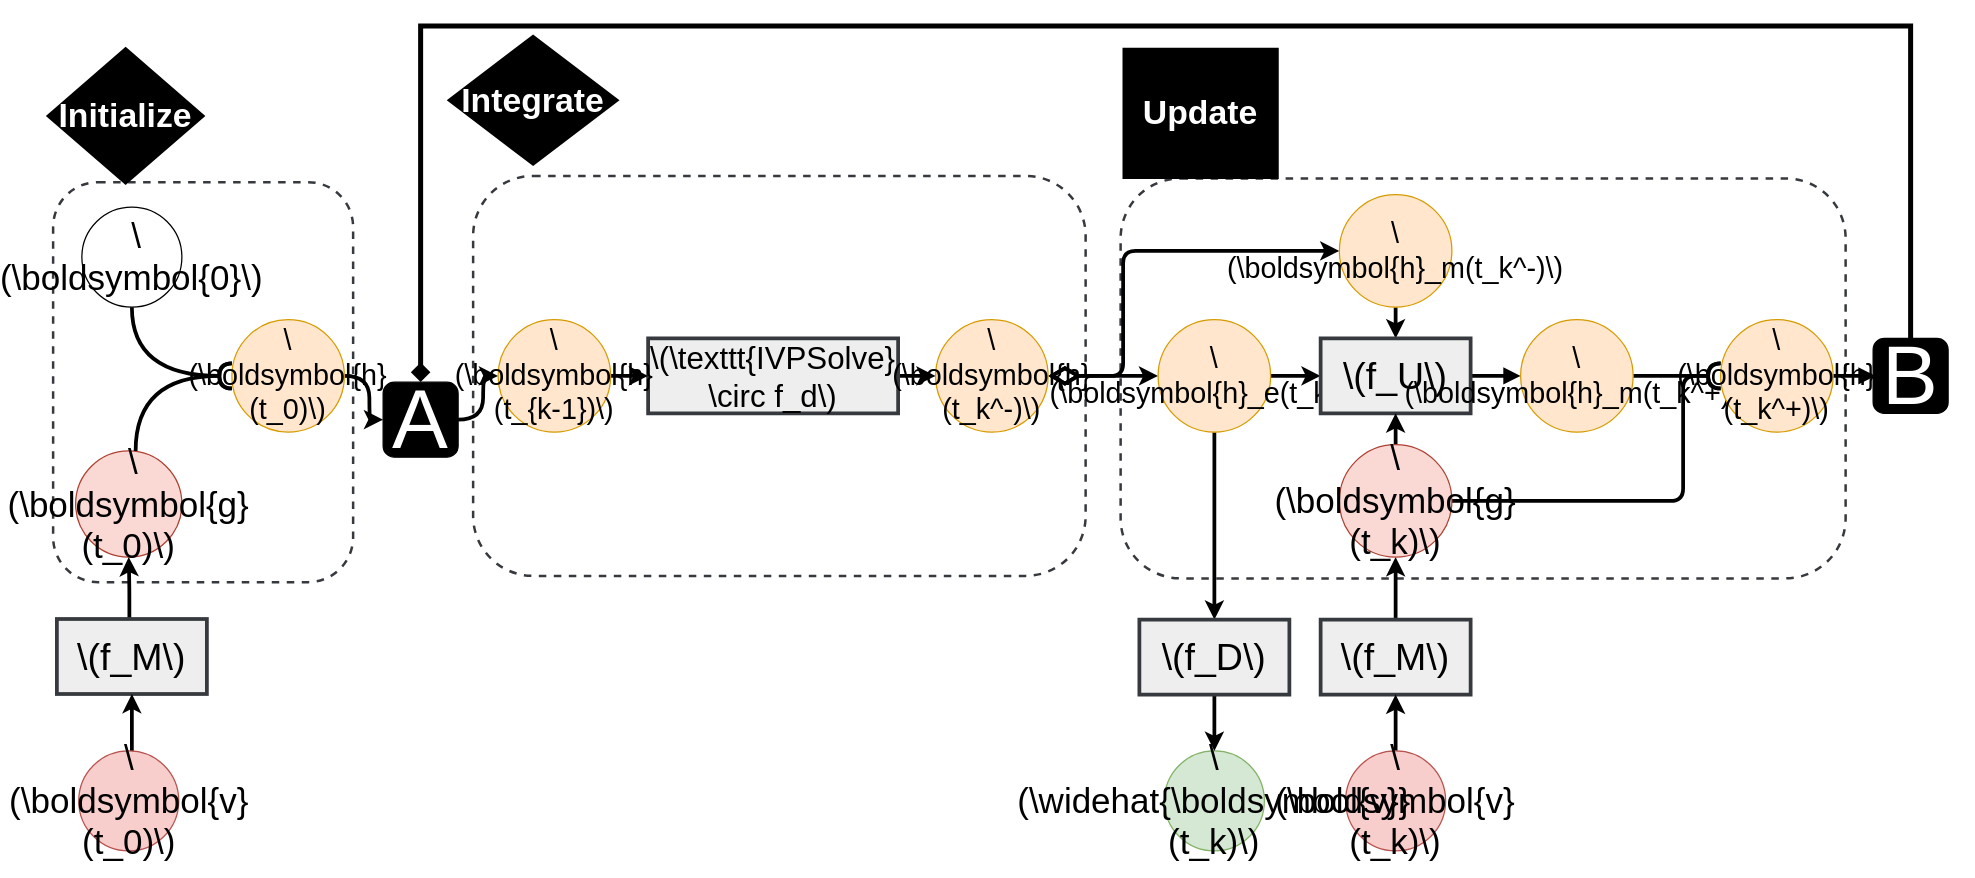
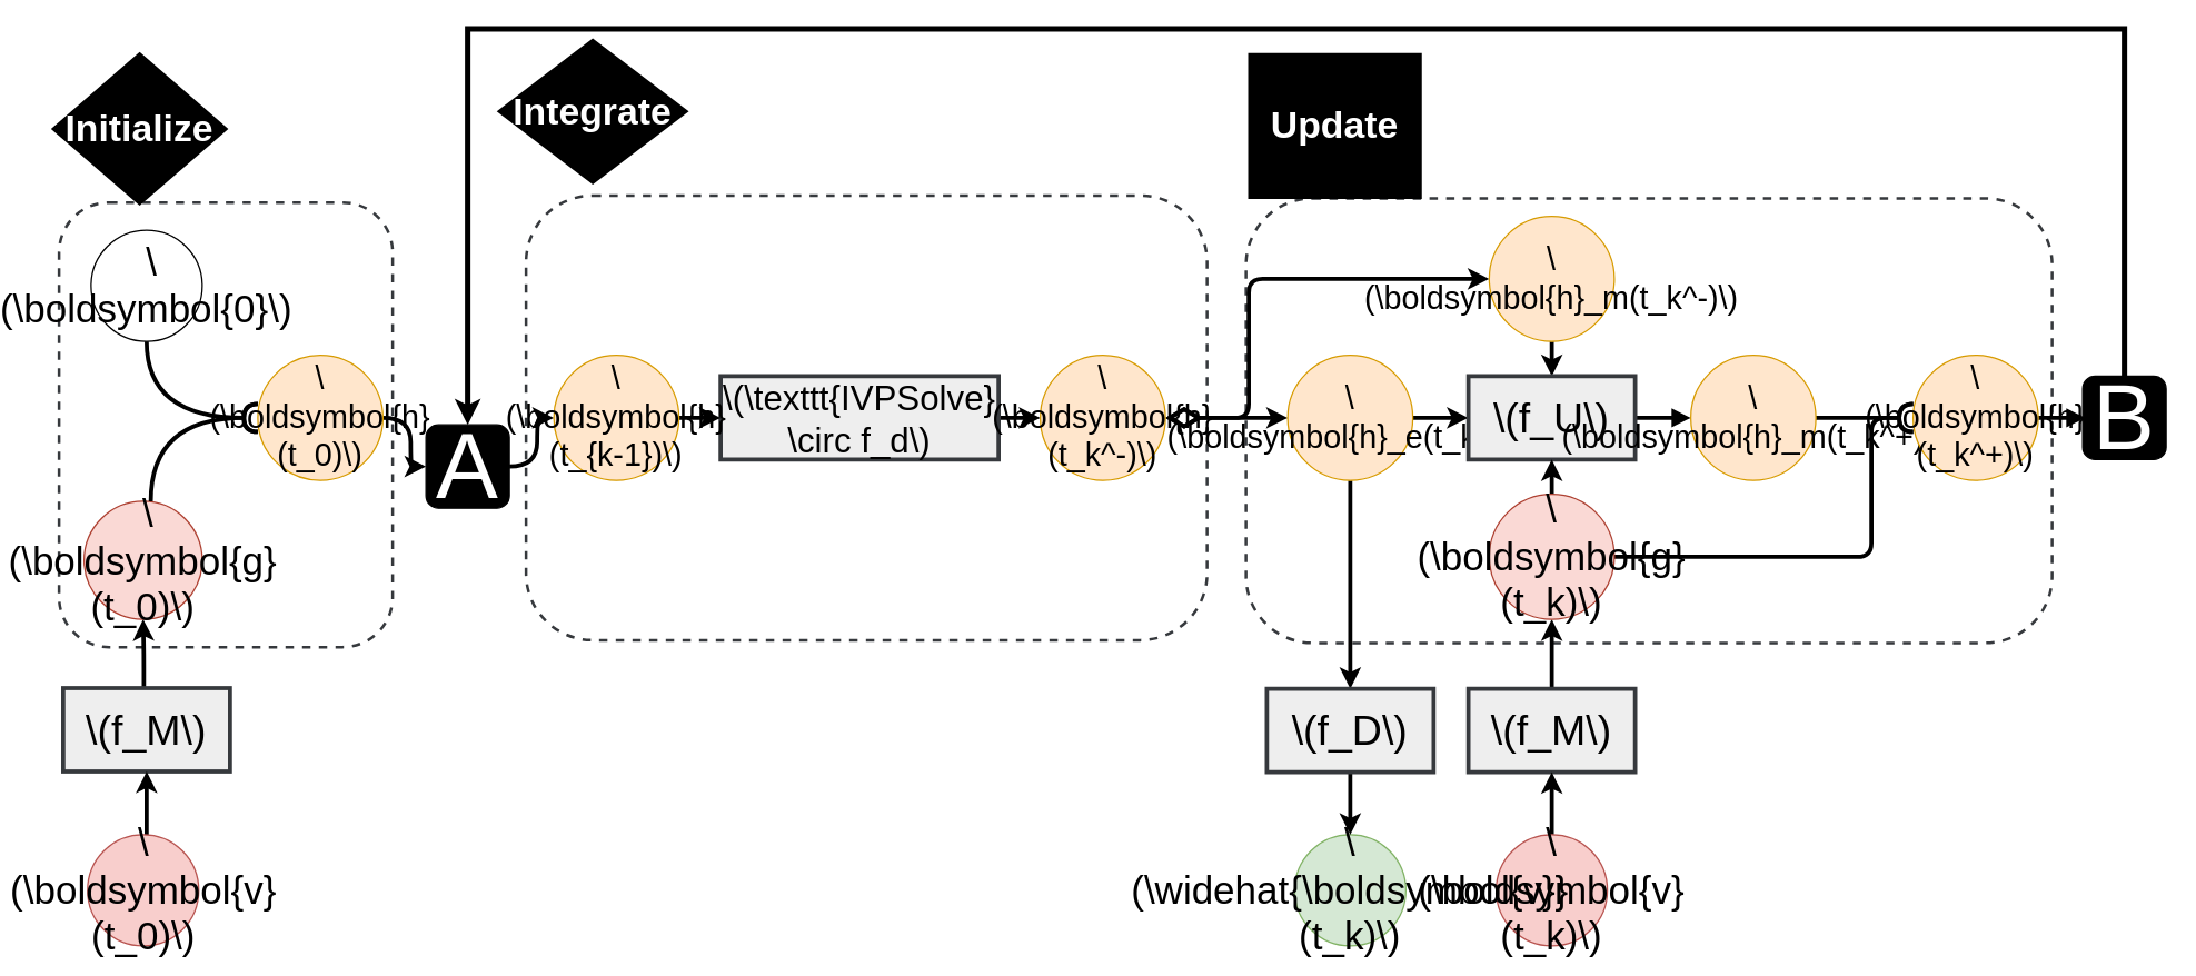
  <mxCell id="0" />
  <mxCell id="1" parent="0" />
  <mxCell id="2" value="" style="rounded=1;whiteSpace=wrap;html=1;fontSize=20;dashed=1;strokeWidth=2;glass=0;shadow=0;fillColor=none;strokeColor=#36393d;" parent="1" vertex="1"><mxGeometry x="22" y="145" width="240" height="320" as="geometry" /></mxCell>
  <mxCell id="3" value="" style="rounded=1;whiteSpace=wrap;html=1;fontSize=20;dashed=1;strokeWidth=2;glass=0;shadow=0;fillColor=none;strokeColor=#36393d;" parent="1" vertex="1"><mxGeometry x="876" y="142" width="580" height="320" as="geometry" /></mxCell>
  <mxCell id="4" style="edgeStyle=elbowEdgeStyle;orthogonalLoop=1;jettySize=auto;html=1;fontSize=25;fontColor=#FFFFFF;startArrow=none;startFill=0;endArrow=classic;endFill=1;startSize=18;sourcePerimeterSpacing=0;strokeWidth=3;" parent="1" source="5" target="35" edge="1"><mxGeometry relative="1" as="geometry" /></mxCell>
  <mxCell id="5" value="\(f_M\)" style="rounded=0;whiteSpace=wrap;html=1;fontSize=30;strokeWidth=3;fillColor=#eeeeee;strokeColor=#36393d;perimeterSpacing=0;" parent="1" vertex="1"><mxGeometry x="1036" y="495" width="120" height="60" as="geometry" /></mxCell>
  <mxCell id="6" style="edgeStyle=elbowEdgeStyle;orthogonalLoop=1;jettySize=auto;html=1;entryX=0.5;entryY=1;entryDx=0;entryDy=0;fontSize=25;fontColor=#FFFFFF;startArrow=none;startFill=0;endArrow=classic;endFill=1;startSize=18;sourcePerimeterSpacing=0;strokeWidth=3;" parent="1" source="7" target="5" edge="1"><mxGeometry relative="1" as="geometry" /></mxCell>
  <mxCell id="7" value="\(\boldsymbol{v}(t_k)\)" style="ellipse;whiteSpace=wrap;html=1;aspect=fixed;fontSize=28;rounded=0;fillColor=#f8cecc;strokeColor=#b85450;" parent="1" vertex="1"><mxGeometry x="1056" y="600" width="80" height="80" as="geometry" /></mxCell>
  <mxCell id="8" style="edgeStyle=elbowEdgeStyle;orthogonalLoop=1;jettySize=auto;html=1;fontSize=25;fontColor=#FFFFFF;startArrow=none;startFill=0;endArrow=classic;endFill=1;startSize=18;sourcePerimeterSpacing=0;strokeWidth=3;" parent="1" source="9" target="15" edge="1"><mxGeometry relative="1" as="geometry" /></mxCell>
  <mxCell id="9" value="\(f_M\)&lt;br style=&quot;font-size: 30px;&quot;&gt;" style="rounded=0;whiteSpace=wrap;html=1;fontSize=30;strokeWidth=3;fillColor=#eeeeee;strokeColor=#36393d;perimeterSpacing=0;" parent="1" vertex="1"><mxGeometry x="25" y="494.5" width="120" height="60" as="geometry" /></mxCell>
  <mxCell id="10" style="edgeStyle=elbowEdgeStyle;orthogonalLoop=1;jettySize=auto;html=1;entryX=0.5;entryY=1;entryDx=0;entryDy=0;fontSize=25;fontColor=#FFFFFF;startArrow=none;startFill=0;endArrow=classic;endFill=1;startSize=18;sourcePerimeterSpacing=0;strokeWidth=3;" parent="1" source="11" target="9" edge="1"><mxGeometry relative="1" as="geometry" /></mxCell>
  <mxCell id="11" value="\(\boldsymbol{v}(t_0)\)" style="ellipse;whiteSpace=wrap;html=1;aspect=fixed;fontSize=28;rounded=0;fillColor=#f8cecc;strokeColor=#b85450;" parent="1" vertex="1"><mxGeometry x="42.5" y="600" width="80" height="80" as="geometry" /></mxCell>
  <mxCell id="12" value="&amp;nbsp;\(\boldsymbol{0}\)" style="ellipse;whiteSpace=wrap;html=1;aspect=fixed;fontSize=28;rounded=0;" parent="1" vertex="1"><mxGeometry x="45" y="165" width="80" height="80" as="geometry" /></mxCell>
  <mxCell id="13" style="edgeStyle=orthogonalEdgeStyle;curved=1;orthogonalLoop=1;jettySize=auto;html=1;entryX=0;entryY=0.5;entryDx=0;entryDy=0;fontSize=25;fontColor=#FFFFFF;endArrow=classic;endFill=1;strokeWidth=3;" parent="1" source="14" target="17" edge="1"><mxGeometry relative="1" as="geometry" /></mxCell>
  <mxCell id="14" value="\(\boldsymbol{h}(t_0)\)" style="ellipse;whiteSpace=wrap;html=1;aspect=fixed;fontSize=23;rounded=0;fillColor=#ffe6cc;strokeColor=#d79b00;" parent="1" vertex="1"><mxGeometry x="165" y="255" width="90" height="90" as="geometry" /></mxCell>
  <mxCell id="15" value="&amp;nbsp;\(\boldsymbol{g}(t_0)\)" style="ellipse;whiteSpace=wrap;html=1;aspect=fixed;fontSize=28;rounded=0;fillColor=#fad9d5;strokeColor=#ae4132;" parent="1" vertex="1"><mxGeometry x="40" y="360" width="85" height="85" as="geometry" /></mxCell>
  <mxCell id="16" style="edgeStyle=orthogonalEdgeStyle;curved=1;orthogonalLoop=1;jettySize=auto;html=1;fontSize=25;fontColor=#FFFFFF;endArrow=classic;endFill=1;strokeWidth=3;" parent="1" source="17" target="23" edge="1"><mxGeometry relative="1" as="geometry" /></mxCell>
  <mxCell id="17" value="A" style="rounded=1;whiteSpace=wrap;html=1;fontSize=67;fillColor=#000000;fontColor=#FFFFFF;" parent="1" vertex="1"><mxGeometry x="286" y="305" width="60" height="60" as="geometry" /></mxCell>
  <mxCell id="18" style="edgeStyle=elbowEdgeStyle;orthogonalLoop=1;jettySize=auto;html=1;fontSize=25;fontColor=#FFFFFF;startArrow=diamondThin;startFill=0;endArrow=classic;endFill=1;startSize=18;sourcePerimeterSpacing=0;strokeWidth=3;exitX=1;exitY=0.5;exitDx=0;exitDy=0;" parent="1" source="25" target="30" edge="1"><mxGeometry relative="1" as="geometry" /></mxCell>
  <mxCell id="19" value="" style="rounded=1;whiteSpace=wrap;html=1;fontSize=20;dashed=1;strokeWidth=2;glass=0;shadow=0;fillColor=none;strokeColor=#36393d;" parent="1" vertex="1"><mxGeometry x="358" y="140" width="490" height="320" as="geometry" /></mxCell>
  <mxCell id="20" style="edgeStyle=orthogonalEdgeStyle;curved=1;orthogonalLoop=1;jettySize=auto;html=1;fontSize=25;fontColor=#FFFFFF;endArrow=classic;endFill=1;strokeWidth=3;" parent="1" source="21" target="25" edge="1"><mxGeometry relative="1" as="geometry" /></mxCell>
  <mxCell id="21" value="\(\texttt{IVPSolve} \circ f_d\)" style="rounded=0;whiteSpace=wrap;html=1;fontSize=25;strokeWidth=3;fillColor=#eeeeee;strokeColor=#36393d;perimeterSpacing=0;" parent="1" vertex="1"><mxGeometry x="498" y="270" width="200" height="60" as="geometry" /></mxCell>
  <mxCell id="22" style="edgeStyle=orthogonalEdgeStyle;curved=1;orthogonalLoop=1;jettySize=auto;html=1;entryX=0;entryY=0.5;entryDx=0;entryDy=0;fontSize=25;fontColor=#FFFFFF;endArrow=classic;endFill=1;strokeWidth=3;" parent="1" source="23" target="21" edge="1"><mxGeometry relative="1" as="geometry" /></mxCell>
  <mxCell id="23" value="\(\boldsymbol{h}(t_{k-1})\)" style="ellipse;whiteSpace=wrap;html=1;aspect=fixed;fontSize=23;rounded=0;fillColor=#ffe6cc;strokeColor=#d79b00;" parent="1" vertex="1"><mxGeometry x="378" y="255" width="90" height="90" as="geometry" /></mxCell>
  <mxCell id="24" style="edgeStyle=elbowEdgeStyle;orthogonalLoop=1;jettySize=auto;html=1;entryX=0;entryY=0.5;entryDx=0;entryDy=0;fontSize=25;fontColor=#FFFFFF;startArrow=diamondThin;startFill=0;endArrow=classic;endFill=1;strokeWidth=3;sourcePerimeterSpacing=0;exitX=1;exitY=0.5;exitDx=0;exitDy=0;startSize=18;" parent="1" source="25" target="27" edge="1"><mxGeometry relative="1" as="geometry"><Array as="points"><mxPoint x="878" y="250" /><mxPoint x="888" y="250" /></Array></mxGeometry></mxCell>
  <mxCell id="25" value="\(\boldsymbol{h}(t_k^-)\)" style="ellipse;whiteSpace=wrap;html=1;aspect=fixed;fontSize=23;rounded=0;fillColor=#ffe6cc;strokeColor=#d79b00;" parent="1" vertex="1"><mxGeometry x="728" y="255" width="90" height="90" as="geometry" /></mxCell>
  <mxCell id="26" style="edgeStyle=orthogonalEdgeStyle;curved=1;orthogonalLoop=1;jettySize=auto;html=1;entryX=0.5;entryY=0;entryDx=0;entryDy=0;fontSize=25;fontColor=#FFFFFF;endArrow=classic;endFill=1;strokeWidth=3;" parent="1" source="27" target="32" edge="1"><mxGeometry relative="1" as="geometry" /></mxCell>
  <mxCell id="27" value="\(\boldsymbol{h}_m(t_k^-)\)" style="ellipse;whiteSpace=wrap;html=1;aspect=fixed;fontSize=23;rounded=0;fillColor=#ffe6cc;strokeColor=#d79b00;" parent="1" vertex="1"><mxGeometry x="1051" y="155" width="90" height="90" as="geometry" /></mxCell>
  <mxCell id="28" style="edgeStyle=orthogonalEdgeStyle;curved=1;orthogonalLoop=1;jettySize=auto;html=1;exitX=1;exitY=0.5;exitDx=0;exitDy=0;entryX=0;entryY=0.5;entryDx=0;entryDy=0;fontSize=25;fontColor=#FFFFFF;endArrow=classic;endFill=1;strokeWidth=3;" parent="1" source="30" target="32" edge="1"><mxGeometry relative="1" as="geometry" /></mxCell>
  <mxCell id="29" style="edgeStyle=orthogonalEdgeStyle;curved=1;orthogonalLoop=1;jettySize=auto;html=1;entryX=0.5;entryY=0;entryDx=0;entryDy=0;fontSize=25;fontColor=#FFFFFF;endArrow=classic;endFill=1;strokeWidth=3;" parent="1" source="30" target="44" edge="1"><mxGeometry relative="1" as="geometry" /></mxCell>
  <mxCell id="30" value="\(\boldsymbol{h}_e(t_k^-)\)" style="ellipse;whiteSpace=wrap;html=1;aspect=fixed;fontSize=23;rounded=0;fillColor=#ffe6cc;strokeColor=#d79b00;" parent="1" vertex="1"><mxGeometry x="906" y="255" width="90" height="90" as="geometry" /></mxCell>
  <mxCell id="31" style="edgeStyle=elbowEdgeStyle;orthogonalLoop=1;jettySize=auto;html=1;fontSize=25;fontColor=#FFFFFF;startArrow=none;startFill=0;endArrow=block;endFill=1;startSize=18;sourcePerimeterSpacing=0;strokeWidth=3;" parent="1" source="32" target="37" edge="1"><mxGeometry relative="1" as="geometry" /></mxCell>
  <mxCell id="32" value="\(f_U\)" style="rounded=0;whiteSpace=wrap;html=1;fontSize=30;strokeWidth=3;fillColor=#eeeeee;strokeColor=#36393d;perimeterSpacing=0;" parent="1" vertex="1"><mxGeometry x="1036" y="270" width="120" height="60" as="geometry" /></mxCell>
  <mxCell id="33" style="edgeStyle=orthogonalEdgeStyle;curved=1;orthogonalLoop=1;jettySize=auto;html=1;entryX=0.5;entryY=1;entryDx=0;entryDy=0;fontSize=25;fontColor=#FFFFFF;endArrow=classic;endFill=1;strokeWidth=3;" parent="1" source="35" target="32" edge="1"><mxGeometry relative="1" as="geometry" /></mxCell>
  <mxCell id="34" style="edgeStyle=elbowEdgeStyle;orthogonalLoop=1;jettySize=auto;html=1;entryX=0;entryY=0.5;entryDx=0;entryDy=0;fontSize=25;fontColor=#FFFFFF;startArrow=none;startFill=0;endArrow=halfCircle;endFill=0;startSize=18;sourcePerimeterSpacing=0;strokeWidth=3;" parent="1" source="35" target="39" edge="1"><mxGeometry relative="1" as="geometry"><Array as="points"><mxPoint x="1326" y="340" /></Array></mxGeometry></mxCell>
  <mxCell id="35" value="\(\boldsymbol{g}(t_k)\)" style="ellipse;whiteSpace=wrap;html=1;aspect=fixed;fontSize=28;rounded=0;fillColor=#fad9d5;strokeColor=#ae4132;" parent="1" vertex="1"><mxGeometry x="1051" y="355" width="90" height="90" as="geometry" /></mxCell>
  <mxCell id="36" style="edgeStyle=elbowEdgeStyle;orthogonalLoop=1;jettySize=auto;html=1;entryX=0;entryY=0.5;entryDx=0;entryDy=0;fontSize=25;fontColor=#FFFFFF;startArrow=none;startFill=0;endArrow=halfCircle;endFill=0;startSize=18;sourcePerimeterSpacing=0;strokeWidth=3;" parent="1" source="37" target="39" edge="1"><mxGeometry relative="1" as="geometry" /></mxCell>
  <mxCell id="37" value="\(\boldsymbol{h}_m(t_k^+)\)" style="ellipse;whiteSpace=wrap;html=1;aspect=fixed;fontSize=23;rounded=0;fillColor=#ffe6cc;strokeColor=#d79b00;" parent="1" vertex="1"><mxGeometry x="1196" y="255" width="90" height="90" as="geometry" /></mxCell>
  <mxCell id="38" style="edgeStyle=elbowEdgeStyle;orthogonalLoop=1;jettySize=auto;html=1;entryX=0;entryY=0.5;entryDx=0;entryDy=0;fontSize=25;fontColor=#FFFFFF;startArrow=none;startFill=0;endArrow=block;endFill=1;startSize=18;sourcePerimeterSpacing=0;strokeWidth=3;" parent="1" source="39" edge="1"><mxGeometry relative="1" as="geometry"><mxPoint x="1480" y="300" as="targetPoint" /></mxGeometry></mxCell>
  <mxCell id="39" value="\(\boldsymbol{h}(t_k^+)\)" style="ellipse;whiteSpace=wrap;html=1;aspect=fixed;fontSize=23;rounded=0;fillColor=#ffe6cc;strokeColor=#d79b00;" parent="1" vertex="1"><mxGeometry x="1356" y="255" width="90" height="90" as="geometry" /></mxCell>
- <mxCell id="40" style="edgeStyle=elbowEdgeStyle;rounded=0;orthogonalLoop=1;jettySize=auto;html=1;entryX=0.5;entryY=0;entryDx=0;entryDy=0;elbow=vertical;strokeWidth=4;endArrow=diamond;" edge="1" parent="1" source="41" target="17"><mxGeometry relative="1" as="geometry"><Array as="points"><mxPoint x="928" y="20" /></Array></mxGeometry></mxCell>
+ <mxCell id="40" style="edgeStyle=elbowEdgeStyle;rounded=0;orthogonalLoop=1;jettySize=auto;html=1;entryX=0.5;entryY=0;entryDx=0;entryDy=0;elbow=vertical;strokeWidth=4;" edge="1" parent="1" source="41" target="17"><mxGeometry relative="1" as="geometry"><Array as="points"><mxPoint x="928" y="20" /></Array></mxGeometry></mxCell>
  <mxCell id="41" value="B" style="rounded=1;whiteSpace=wrap;html=1;fontSize=67;fillColor=#000000;fontColor=#FFFFFF;" parent="1" vertex="1"><mxGeometry x="1478" y="270" width="60" height="60" as="geometry" /></mxCell>
  <mxCell id="42" value="\(\widehat{\boldsymbol{v}}(t_k)\)" style="ellipse;whiteSpace=wrap;html=1;aspect=fixed;fontSize=28;rounded=0;fillColor=#d5e8d4;strokeColor=#82b366;" parent="1" vertex="1"><mxGeometry x="911" y="600" width="80" height="80" as="geometry" /></mxCell>
  <mxCell id="43" style="edgeStyle=elbowEdgeStyle;orthogonalLoop=1;jettySize=auto;html=1;entryX=0.5;entryY=0;entryDx=0;entryDy=0;fontSize=25;fontColor=#FFFFFF;startArrow=none;startFill=0;endArrow=classic;endFill=1;startSize=18;sourcePerimeterSpacing=0;strokeWidth=3;" parent="1" source="44" target="42" edge="1"><mxGeometry relative="1" as="geometry" /></mxCell>
  <mxCell id="44" value="\(f_D\)" style="rounded=0;whiteSpace=wrap;html=1;fontSize=30;strokeWidth=3;fillColor=#eeeeee;strokeColor=#36393d;perimeterSpacing=0;" parent="1" vertex="1"><mxGeometry x="891" y="495" width="120" height="60" as="geometry" /></mxCell>
  <mxCell id="45" value="Initialize" style="rhombus;whiteSpace=wrap;html=1;fontSize=27;strokeWidth=5;fillColor=#000000;fontColor=#FFFFFF;rounded=0;fontStyle=1" parent="1" vertex="1"><mxGeometry x="20" y="40" width="120" height="104" as="geometry" /></mxCell>
  <mxCell id="46" value="Integrate" style="rhombus;whiteSpace=wrap;html=1;fontSize=27;strokeWidth=5;fillColor=#000000;fontColor=#FFFFFF;rounded=0;fontStyle=1" parent="1" vertex="1"><mxGeometry x="341" y="30" width="130" height="99" as="geometry" /></mxCell>
  <mxCell id="47" value="Update" style="whiteSpace=wrap;html=1;fontSize=27;strokeWidth=5;fillColor=#000000;fontColor=#FFFFFF;fontStyle=1;rounded=0;" parent="1" vertex="1"><mxGeometry x="880" y="40" width="120" height="100" as="geometry" /></mxCell>
  <mxCell id="48" value="" style="endArrow=halfCircle;html=1;fontSize=25;fontColor=#FFFFFF;exitX=0.5;exitY=1;exitDx=0;exitDy=0;edgeStyle=orthogonalEdgeStyle;curved=1;entryX=1;entryY=0.5;entryDx=0;entryDy=0;entryPerimeter=0;endFill=0;strokeWidth=3;" parent="1" source="12" edge="1"><mxGeometry width="50" height="50" relative="1" as="geometry"><mxPoint x="355" y="350" as="sourcePoint" /><mxPoint x="165" y="300" as="targetPoint" /><Array as="points"><mxPoint x="85" y="300" /></Array></mxGeometry></mxCell>
  <mxCell id="49" value="" style="endArrow=halfCircle;html=1;fontSize=25;fontColor=#FFFFFF;entryX=1;entryY=0.5;entryDx=0;entryDy=0;entryPerimeter=0;edgeStyle=orthogonalEdgeStyle;curved=1;endFill=0;strokeWidth=3;" parent="1" edge="1"><mxGeometry width="50" height="50" relative="1" as="geometry"><mxPoint x="88" y="360" as="sourcePoint" /><mxPoint x="165" y="300" as="targetPoint" /><Array as="points"><mxPoint x="88" y="300" /></Array></mxGeometry></mxCell>
